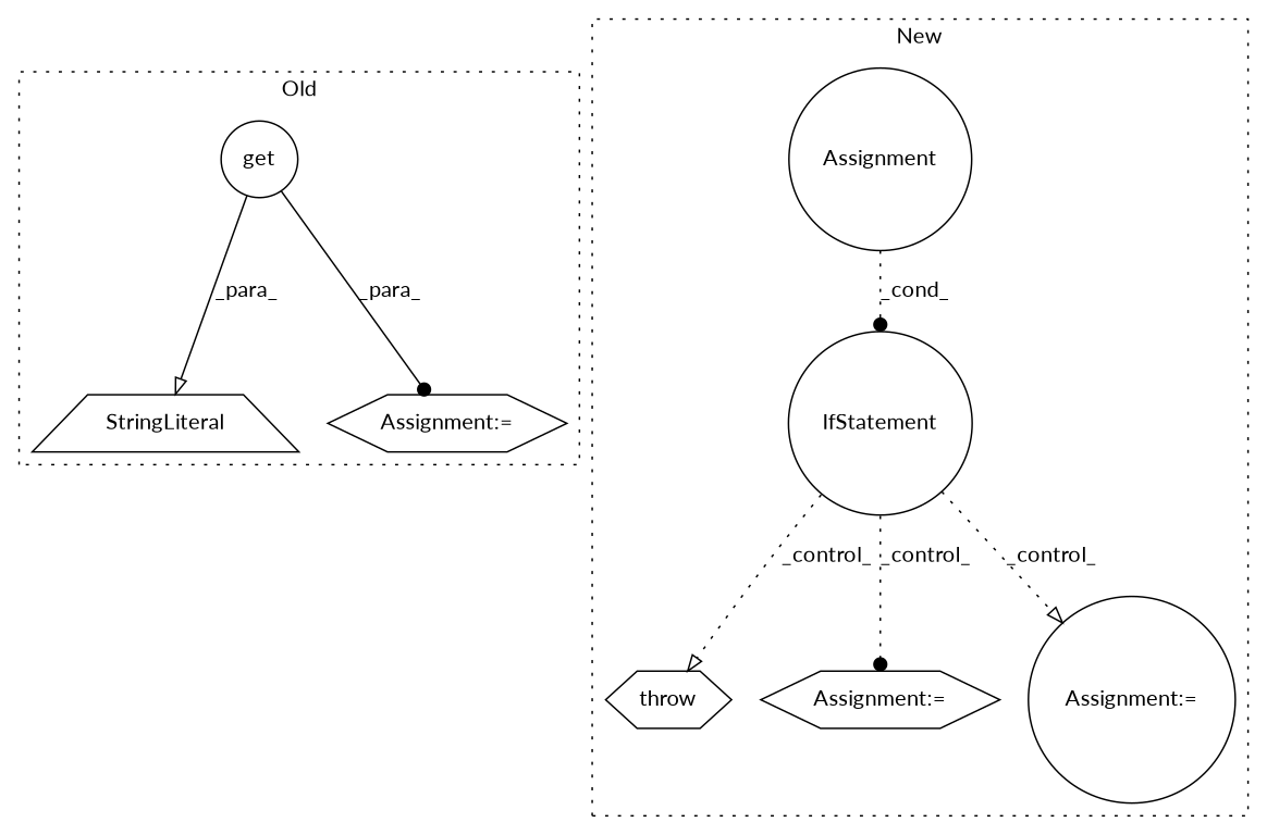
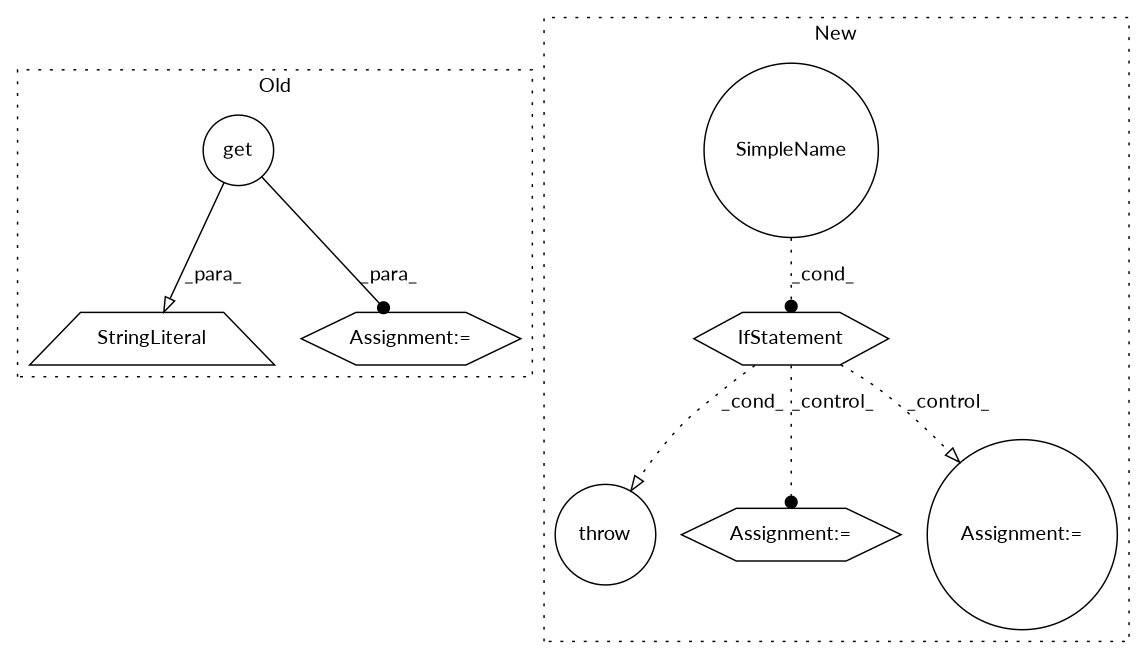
  digraph {
    fontname=Lato
    node [a=7 fontname=Lato l=1 shape=hexagon]
    edge [arrowhead=onormal fontname=Lato style=dotted]
    n1 [a=32 l="4,1" label=get s="633,660" shape=circle]
    n2 [a=45 l=5 label=StringLiteral s=655 shape=trapezium]
    n3 [label="Assignment:=" s=451]
-   n4 [a=53 l=6 label=throw s=821]
-   n5 [a=25 l="4,2" label=IfStatement s="550,583" shape=circle]
-   n6 [a=42 label=Assignment shape=circle l=""]
+   n4 [a=53 l=6 label=throw s=821 shape=circle]
+   n5 [a=25 l="4,2" label=IfStatement s="550,583"]
+   n6 [a=42 label=SimpleName shape=circle l=""]
    n7 [label="Assignment:=" s=600]
    n8 [label="Assignment:=" s=778 shape=circle]
    subgraph cluster_1 {
      label=Old
      style=dotted
      n1
      n2
      n3
    }
    subgraph cluster_2 {
      label=New
      style=dotted
      n4
      n5
      n6
      n7
      n8
    }
    n1 -> n2 [label=_para_ style=solid]
    n1 -> n3 [arrowhead=dot label=_para_ style=solid]
-   n5 -> n4 [label=_control_]
+   n5 -> n4 [label=_cond_]
    n5 -> n7 [arrowhead=dot label=_control_]
    n5 -> n8 [label=_control_]
    n6 -> n5 [arrowhead=dot label=_cond_]
  }
